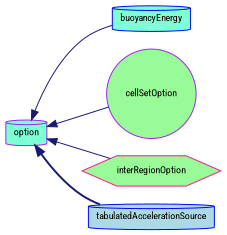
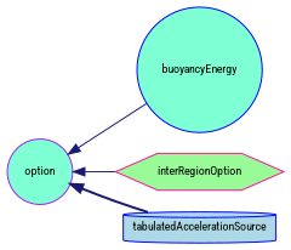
  digraph {
    fontname="Roboto Condensed"
    rankdir=LR
    node [color=purple fillcolor=aquamarine fontname="Roboto Condensed" fontsize=10 shape=cylinder style=filled]
    edge [color=midnightblue dir=back fontname="Roboto Condensed" fontsize=10 labelfontname=Helvetica labelfontsize=10 style=solid]
-   n1 [fontcolor=black height=0.2 label=option width=0.4]
-   n2 [color=blue height=0.2 label=buoyancyEnergy width=0.4]
-   n3 [fillcolor=palegreen height=0.2 label=cellSetOption shape=circle width=0.4]
+   n1 [fontcolor=black height=0.2 label=option shape=circle width=0.4]
+   n2 [color=blue height=0.2 label=buoyancyEnergy shape=circle width=0.4]
    n4 [color=deeppink fillcolor=palegreen height=0.2 label=interRegionOption shape=hexagon width=0.4]
    n5 [color=blue fillcolor=lightblue height=0.2 label=tabulatedAccelerationSource width=0.4]
    n1 -> n2
-   n1 -> n3
    n1 -> n4
    n1 -> n5 [style=bold]
  }
